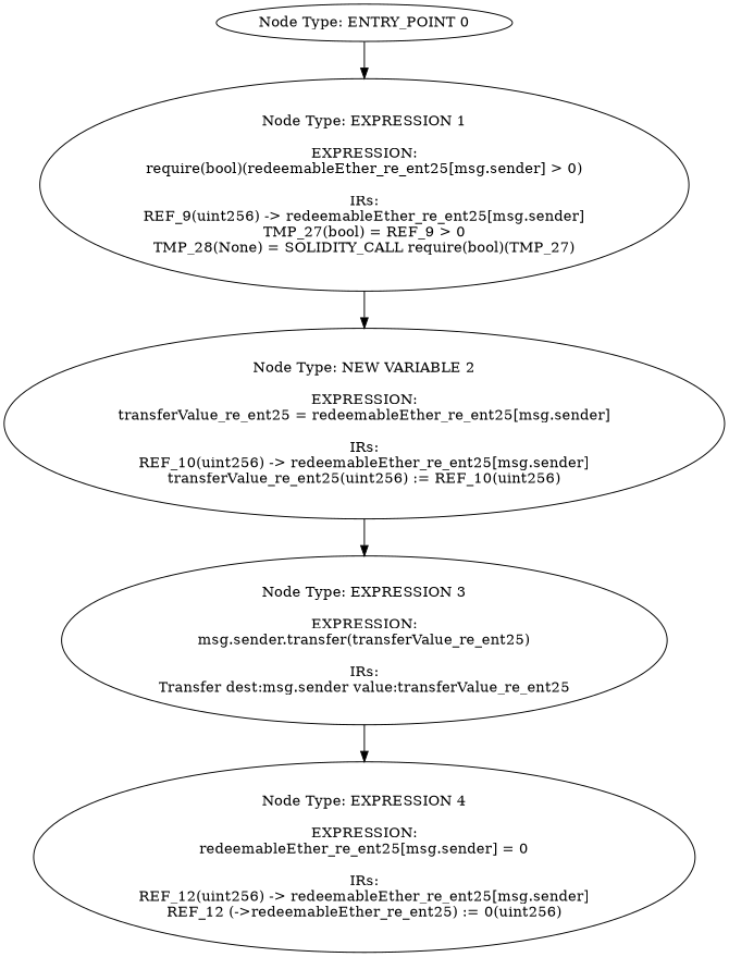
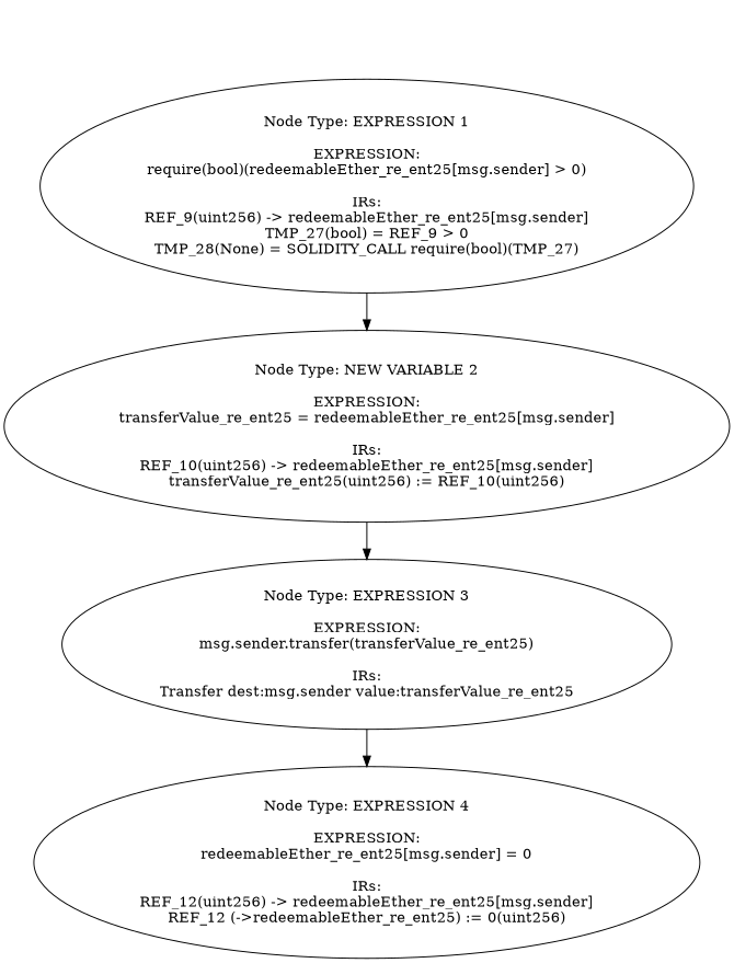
  digraph {
-   n1 [label="Node Type: ENTRY_POINT 0\n"]
    n2 [label="Node Type: EXPRESSION 1\n\nEXPRESSION:\nrequire(bool)(redeemableEther_re_ent25[msg.sender] > 0)\n\nIRs:\nREF_9(uint256) -> redeemableEther_re_ent25[msg.sender]\nTMP_27(bool) = REF_9 > 0\nTMP_28(None) = SOLIDITY_CALL require(bool)(TMP_27)"]
    n3 [label="Node Type: NEW VARIABLE 2\n\nEXPRESSION:\ntransferValue_re_ent25 = redeemableEther_re_ent25[msg.sender]\n\nIRs:\nREF_10(uint256) -> redeemableEther_re_ent25[msg.sender]\ntransferValue_re_ent25(uint256) := REF_10(uint256)"]
    n4 [label="Node Type: EXPRESSION 3\n\nEXPRESSION:\nmsg.sender.transfer(transferValue_re_ent25)\n\nIRs:\nTransfer dest:msg.sender value:transferValue_re_ent25"]
    n5 [label="Node Type: EXPRESSION 4\n\nEXPRESSION:\nredeemableEther_re_ent25[msg.sender] = 0\n\nIRs:\nREF_12(uint256) -> redeemableEther_re_ent25[msg.sender]\nREF_12 (->redeemableEther_re_ent25) := 0(uint256)"]
-   n1 -> n2
    n2 -> n3
    n3 -> n4
    n4 -> n5
  }
